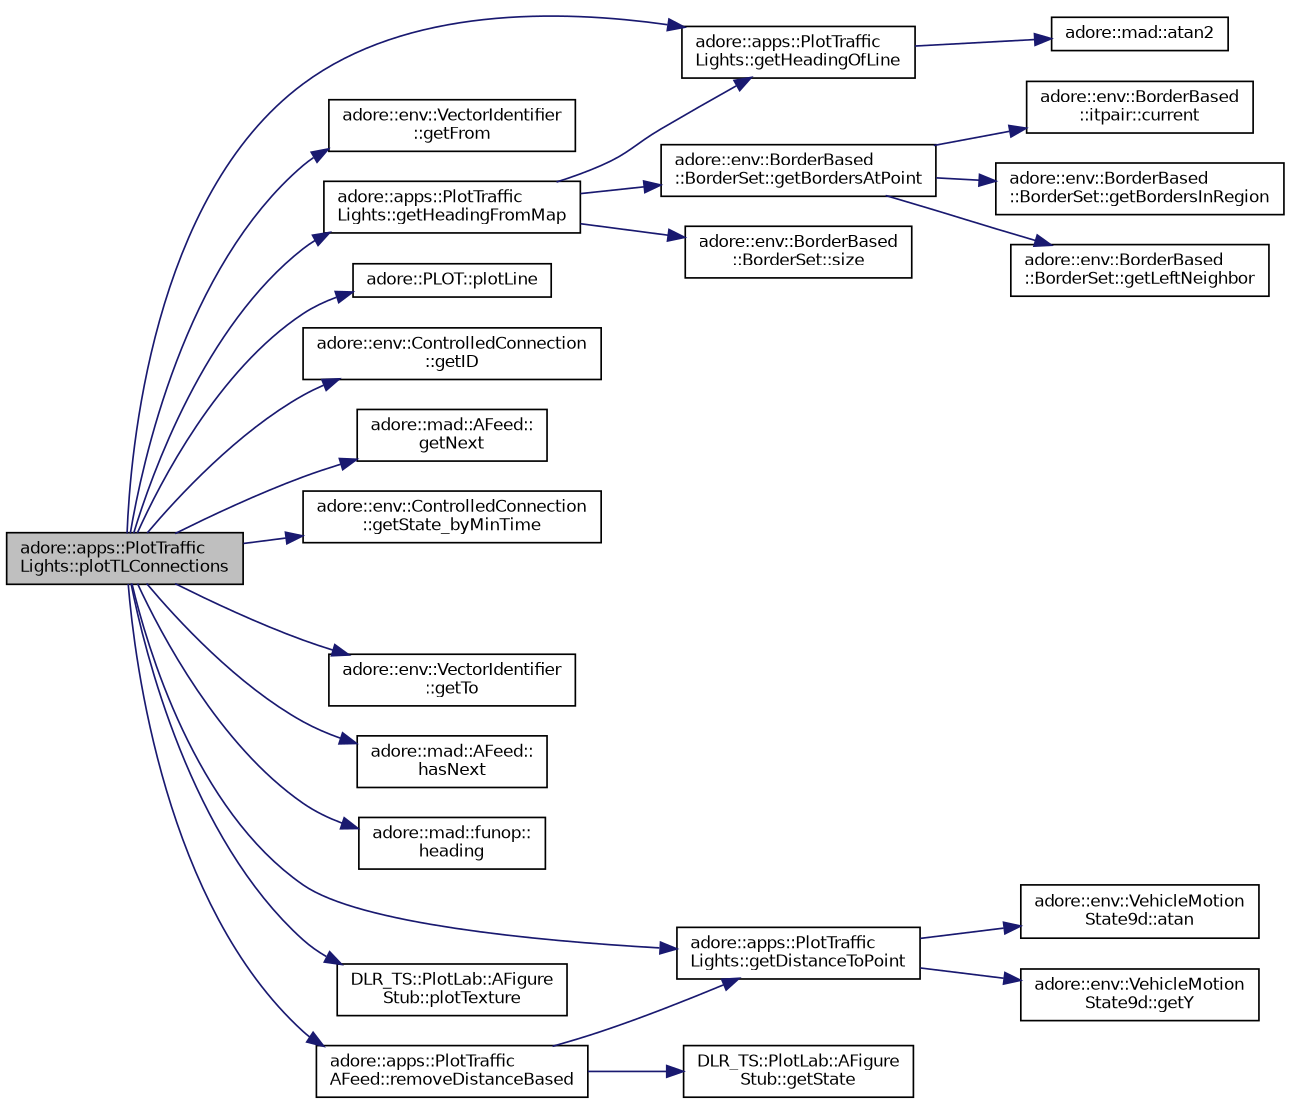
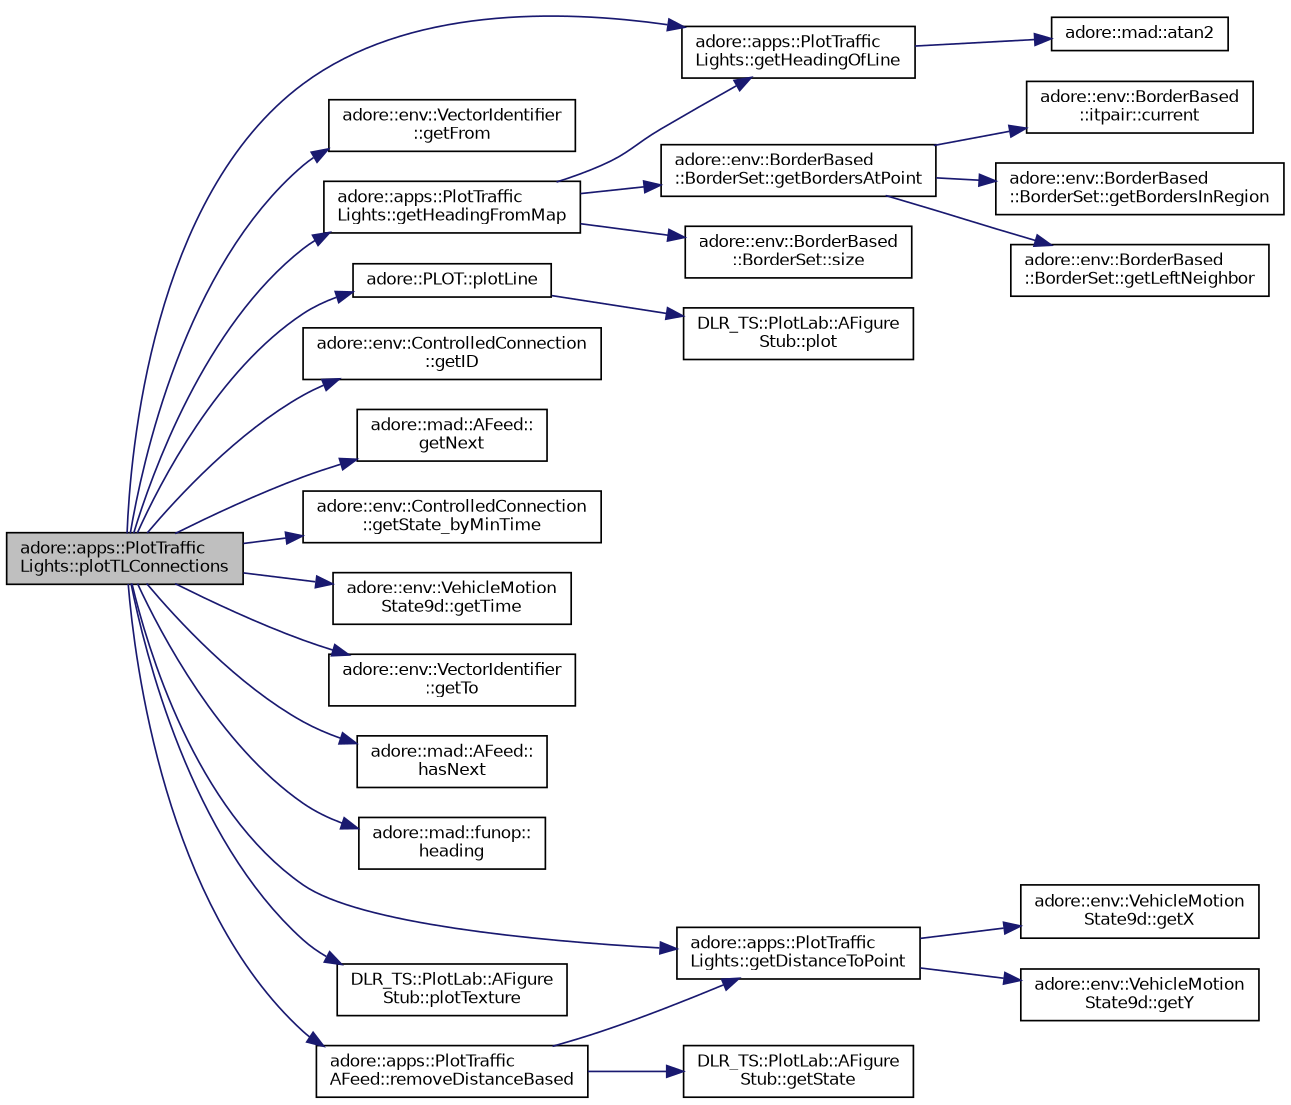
  digraph {
    rankdir=LR
    node [color=black fillcolor=white fontname=Helvetica fontsize=10 shape=record style=filled]
    edge [color=midnightblue fontname=Helvetica fontsize=10 labelfontname=Helvetica labelfontsize=10 style=solid]
    n1 [fillcolor=grey75 fontcolor=black height=0.2 label="adore::apps::PlotTraffic\lLights::plotTLConnections" width=0.4]
    n2 [height=0.2 label="adore::apps::PlotTraffic\lLights::getDistanceToPoint" width=0.4]
    n3 [height=0.2 label="adore::env::VectorIdentifier\l::getFrom" width=0.4]
    n4 [height=0.2 label="adore::apps::PlotTraffic\lLights::getHeadingFromMap" width=0.4]
    n5 [height=0.2 label="adore::apps::PlotTraffic\lLights::getHeadingOfLine" width=0.4]
    n6 [height=0.2 label="adore::env::ControlledConnection\l::getID" width=0.4]
    n7 [height=0.2 label="adore::mad::AFeed::\lgetNext" width=0.4]
    n8 [height=0.2 label="adore::env::ControlledConnection\l::getState_byMinTime" width=0.4]
+   n9 [height=0.2 label="adore::env::VehicleMotion\lState9d::getTime" width=0.4]
    n10 [height=0.2 label="adore::env::VectorIdentifier\l::getTo" width=0.4]
    n11 [height=0.2 label="adore::mad::AFeed::\lhasNext" width=0.4]
    n12 [height=0.2 label="adore::mad::funop::\lheading" width=0.4]
    n13 [height=0.2 label="adore::PLOT::plotLine" width=0.4]
    n14 [height=0.2 label="DLR_TS::PlotLab::AFigure\lStub::plotTexture" width=0.4]
    n15 [height=0.2 label="adore::apps::PlotTraffic\lAFeed::removeDistanceBased" width=0.4]
-   n16 [height=0.2 label="adore::env::VehicleMotion\lState9d::atan" width=0.4]
+   n16 [height=0.2 label="adore::env::VehicleMotion\lState9d::getX" width=0.4]
    n17 [height=0.2 label="adore::env::VehicleMotion\lState9d::getY" width=0.4]
    n18 [height=0.2 label="adore::env::BorderBased\l::BorderSet::getBordersAtPoint" width=0.4]
    n19 [height=0.2 label="adore::env::BorderBased\l::BorderSet::size" width=0.4]
    n20 [height=0.2 label="adore::mad::atan2" width=0.4]
+   n21 [height=0.2 label="DLR_TS::PlotLab::AFigure\lStub::plot" width=0.4]
    n22 [height=0.2 label="DLR_TS::PlotLab::AFigure\lStub::getState" width=0.4]
    n23 [height=0.2 label="adore::env::BorderBased\l::itpair::current" width=0.4]
    n24 [height=0.2 label="adore::env::BorderBased\l::BorderSet::getBordersInRegion" width=0.4]
    n25 [height=0.2 label="adore::env::BorderBased\l::BorderSet::getLeftNeighbor" width=0.4]
    n1 -> n2
    n1 -> n3
    n1 -> n4
    n1 -> n5
    n1 -> n6
    n1 -> n7
    n1 -> n8
+   n1 -> n9
    n1 -> n10
    n1 -> n11
    n1 -> n12
    n1 -> n13
    n1 -> n14
    n1 -> n15
    n2 -> n16
    n2 -> n17
    n4 -> n5
    n4 -> n18
    n4 -> n19
    n5 -> n20
+   n13 -> n21
    n15 -> n2
    n15 -> n22
    n18 -> n23
    n18 -> n24
    n18 -> n25
  }
